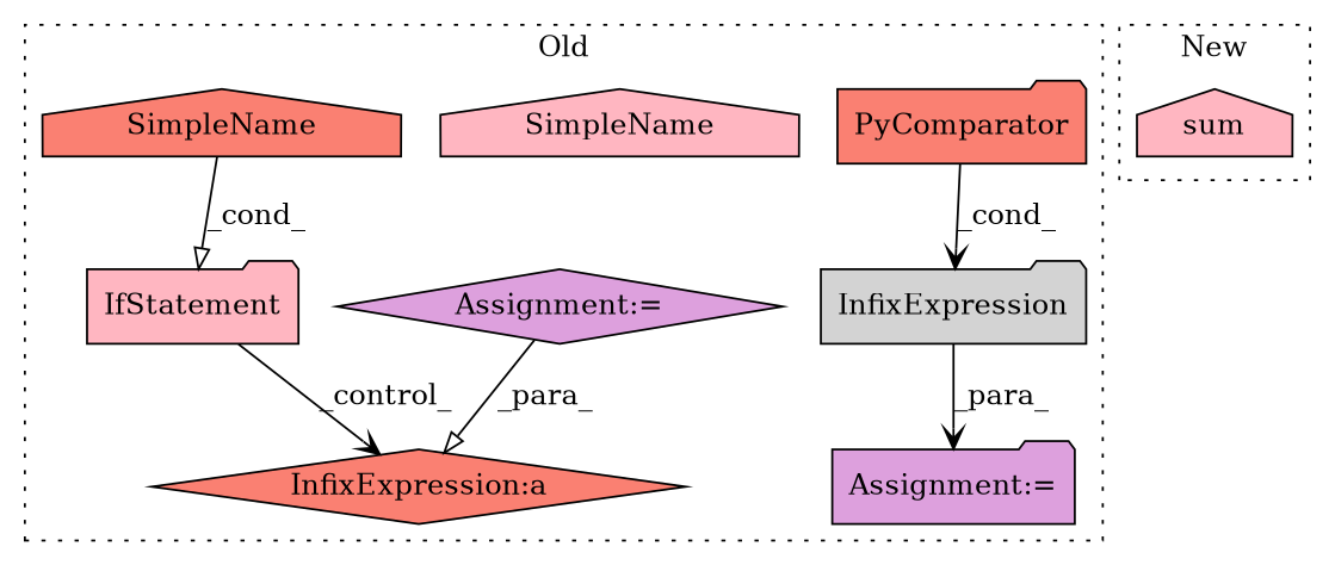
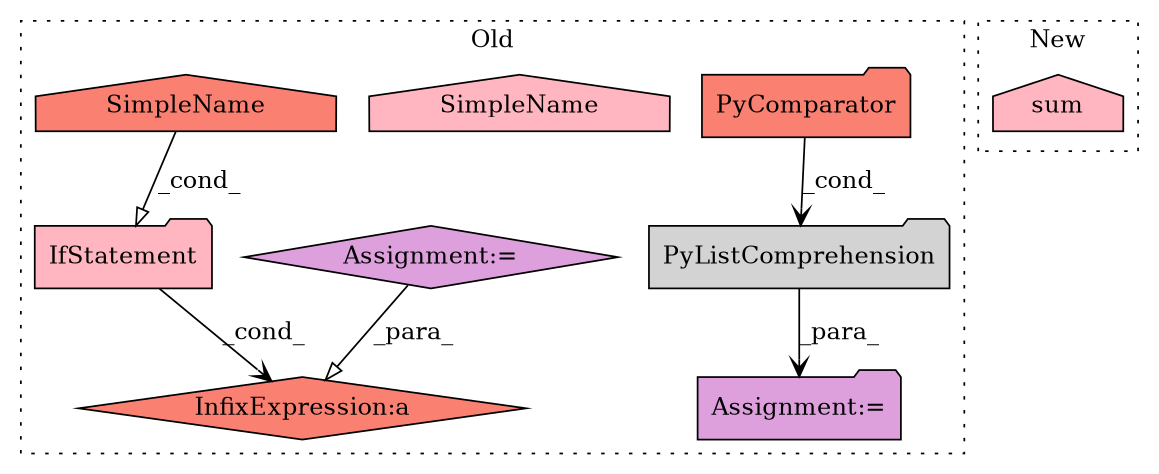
  digraph {
    fontname="DejaVu Serif"
    node [a=7 fillcolor=salmon fontname="DejaVu Serif" l=44 s=733 shape=folder style=filled]
    edge [arrowhead=vee fontname="DejaVu Serif"]
-   n1 [a=109 fillcolor=lightgrey l=128 label=InfixExpression s=657]
+   n1 [a=109 fillcolor=lightgrey l=128 label=PyListComprehension s=657]
    n2 [a=113 label=PyComparator]
    n3 [fillcolor=plum label="Assignment:=" shape=diamond]
    n4 [fillcolor=plum l=12 label="Assignment:=" s=645]
    n5 [a=27 l=3 label="InfixExpression:a" s=659 shape=diamond]
    n6 [a=25 fillcolor=lightpink label=IfStatement]
    n7 [a=42 fillcolor=lightpink l=5 label=SimpleName s=772 shape=house]
    n8 [a=42 l=5 label=SimpleName s=772 shape=house]
    n9 [a=32 fillcolor=lightpink l="4,2" label=sum s="478,529" shape=house]
    subgraph cluster_1 {
      label=Old
      style=dotted
      n1
      n2
      n3
      n4
      n5
      n6
      n7
      n8
    }
    subgraph cluster_2 {
      label=New
      style=dotted
      n9
    }
    n1 -> n4 [label=_para_]
    n2 -> n1 [label=_cond_]
    n3 -> n5 [arrowhead=onormal label=_para_]
-   n6 -> n5 [label=_control_]
+   n6 -> n5 [label=_cond_]
    n8 -> n6 [arrowhead=onormal label=_cond_]
  }
